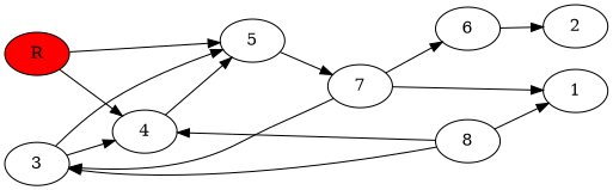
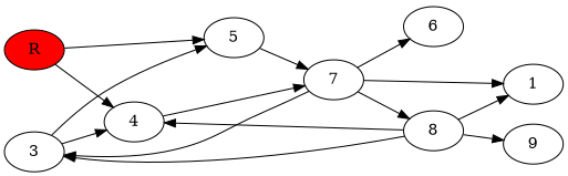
  digraph {
    rankdir=LR
    3
    4
    5
    7
    6
    1
    8
-   2
+   9
    R [fillcolor="#ff0000" style=filled]
    3 -> 4
    3 -> 5
-   4 -> 5
+   4 -> 7
    5 -> 7
    7 -> 3
    7 -> 6
    7 -> 1
-   6 -> 2
+   7 -> 8
    8 -> 3
    8 -> 4
    8 -> 1
+   8 -> 9
    R -> 4
    R -> 5
  }
